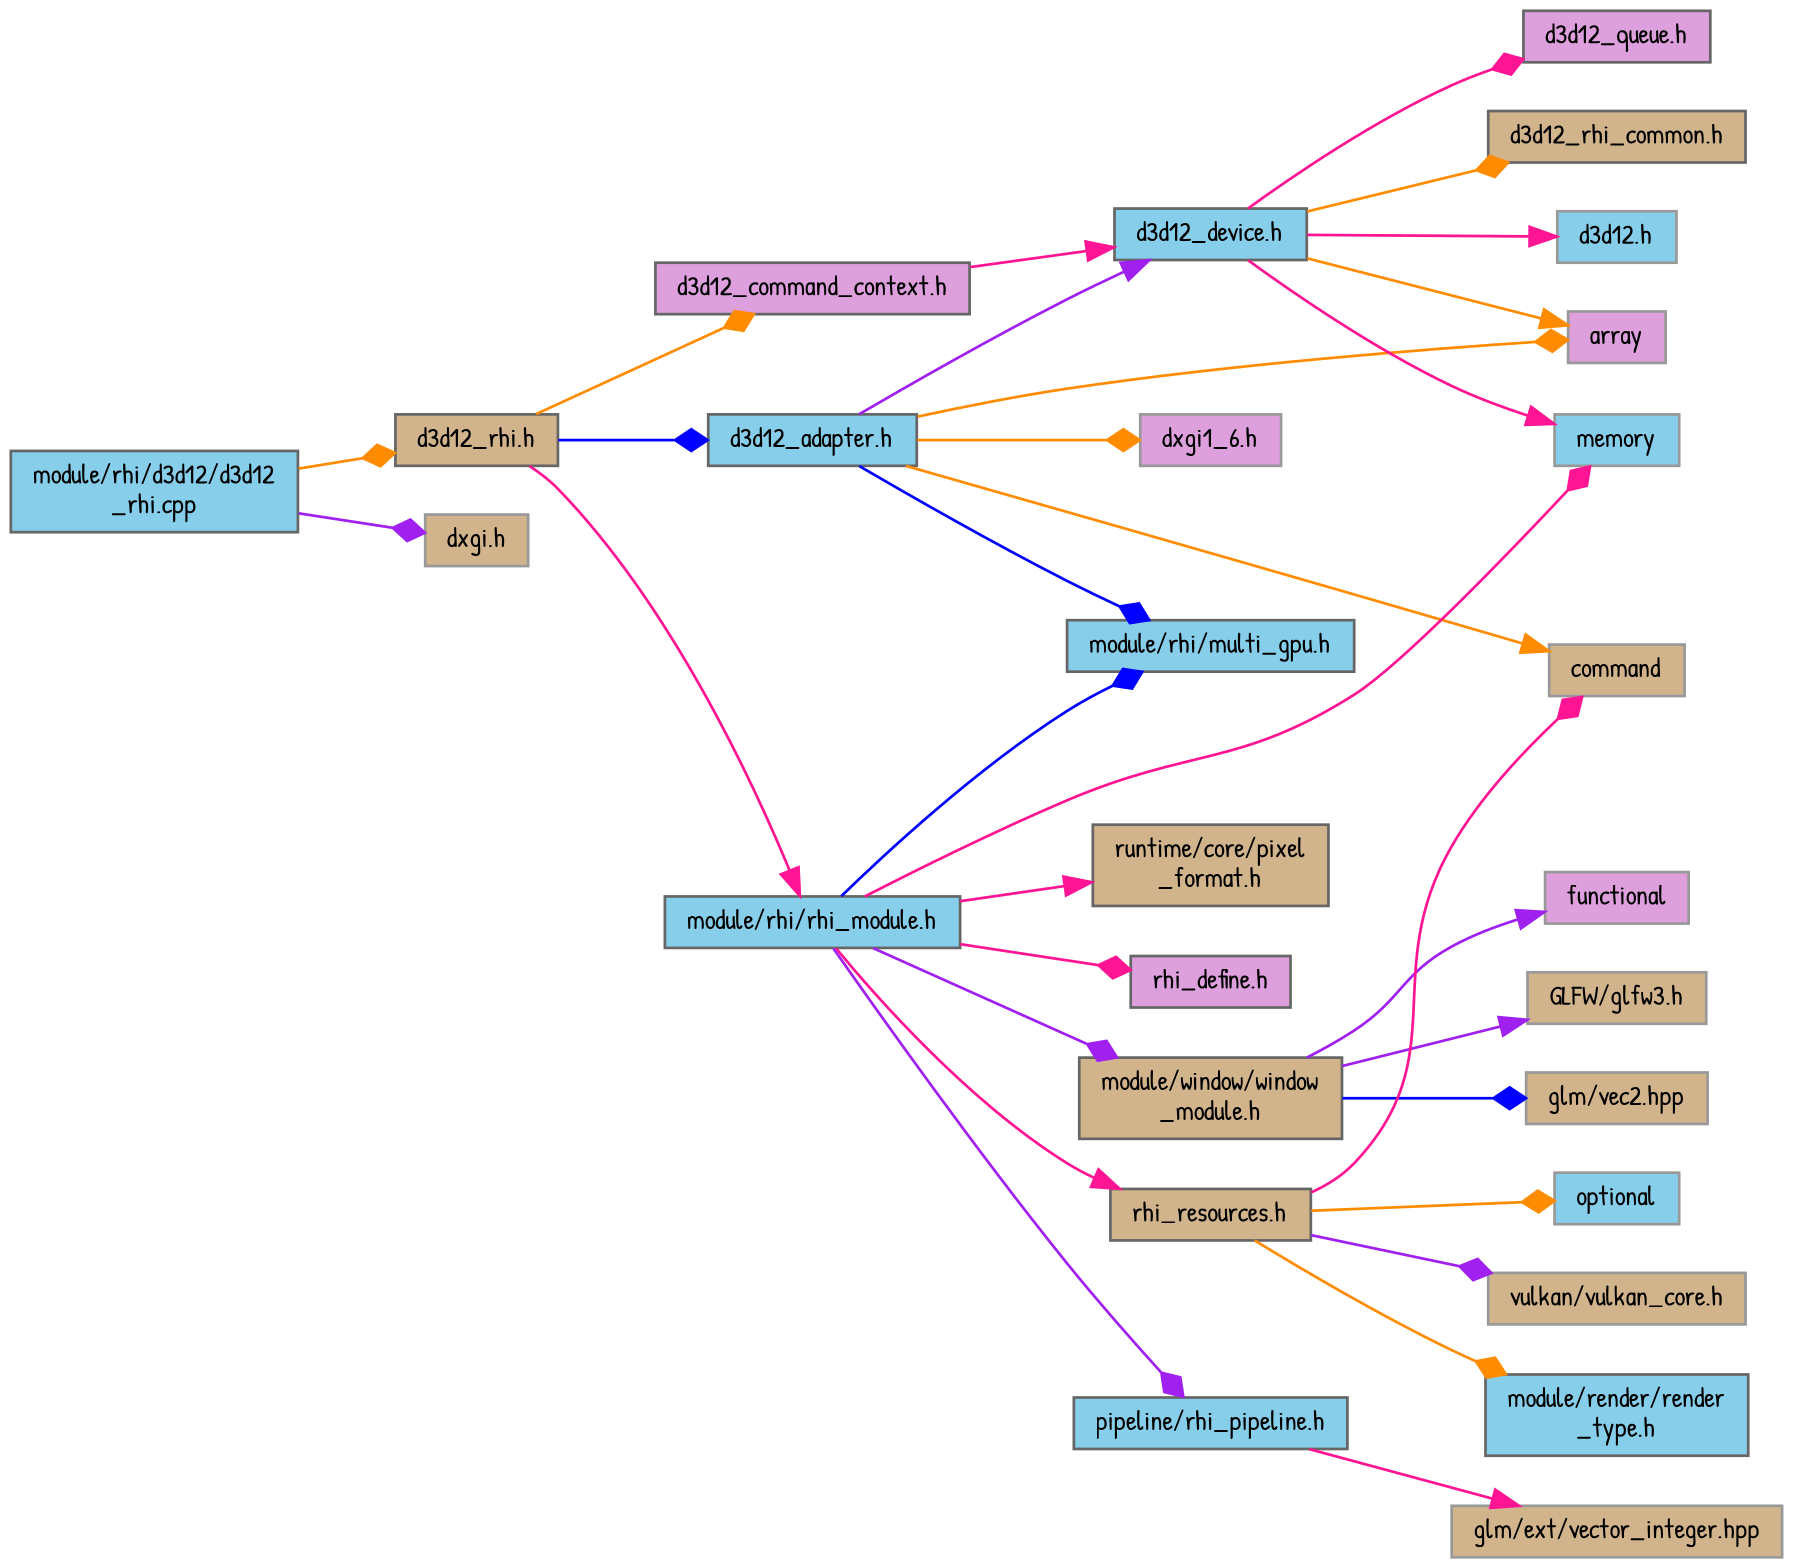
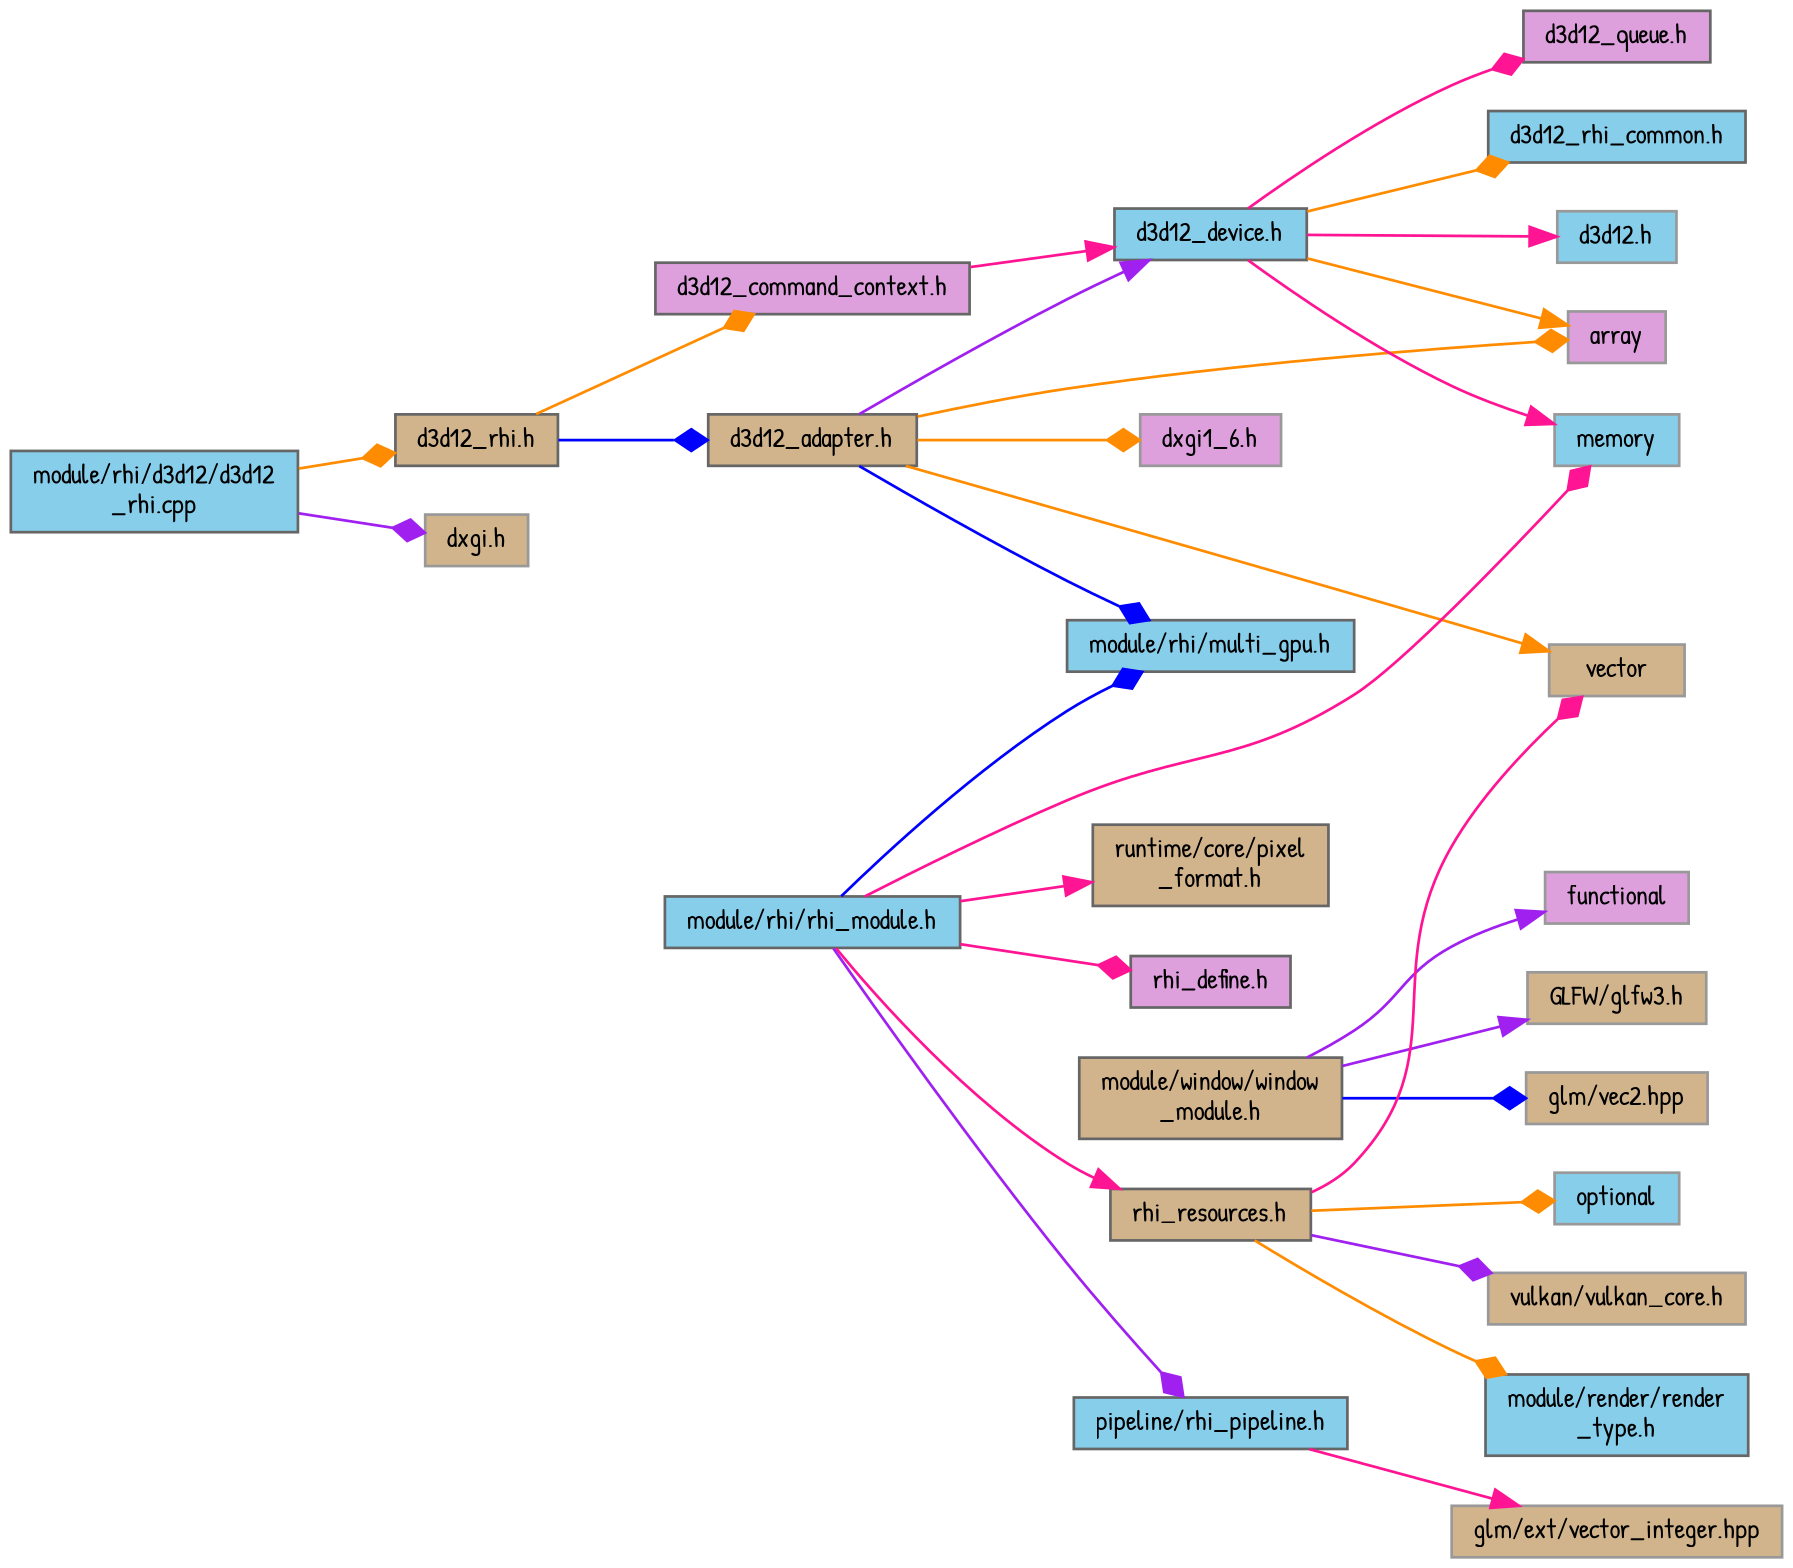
  digraph {
    fontname="Patrick Hand"
    rankdir=LR
    node [color=grey40 fillcolor=skyblue fontname="Patrick Hand" fontsize=10 shape=box style=filled]
    edge [arrowhead=diamond color=deeppink fontname="Patrick Hand" fontsize=10 labelfontname=Helvetica labelfontsize=10 style=solid]
    n1 [color=gray40 fontcolor=black height=0.2 label="module/rhi/d3d12/d3d12\l_rhi.cpp" width=0.4]
    n2 [fillcolor=tan height=0.2 label="d3d12_rhi.h" width=0.4]
    n3 [color=grey60 fillcolor=tan height=0.2 label="dxgi.h" width=0.4]
-   n4 [height=0.2 label="d3d12_adapter.h" width=0.4]
+   n4 [fillcolor=tan height=0.2 label="d3d12_adapter.h" width=0.4]
    n5 [fillcolor=plum height=0.2 label="d3d12_command_context.h" width=0.4]
    n6 [height=0.2 label="module/rhi/rhi_module.h" width=0.4]
-   n7 [color=grey60 fillcolor=tan height=0.2 label=command width=0.4]
+   n7 [color=grey60 fillcolor=tan height=0.2 label=vector width=0.4]
    n8 [color=grey60 fillcolor=plum height=0.2 label=array width=0.4]
    n9 [height=0.2 label="d3d12_device.h" width=0.4]
    n10 [height=0.2 label="module/rhi/multi_gpu.h" width=0.4]
    n11 [color=grey60 fillcolor=plum height=0.2 label="dxgi1_6.h" width=0.4]
    n12 [color=grey60 height=0.2 label=memory width=0.4]
    n13 [fillcolor=tan height=0.2 label="module/window/window\l_module.h" width=0.4]
    n14 [fillcolor=tan height=0.2 label="runtime/core/pixel\l_format.h" width=0.4]
    n15 [fillcolor=plum height=0.2 label="rhi_define.h" width=0.4]
    n16 [fillcolor=tan height=0.2 label="rhi_resources.h" width=0.4]
    n17 [height=0.2 label="pipeline/rhi_pipeline.h" width=0.4]
    n18 [fillcolor=plum height=0.2 label="d3d12_queue.h" width=0.4]
-   n19 [fillcolor=tan height=0.2 label="d3d12_rhi_common.h" width=0.4]
+   n19 [height=0.2 label="d3d12_rhi_common.h" width=0.4]
    n20 [color=grey60 height=0.2 label="d3d12.h" width=0.4]
    n21 [color=grey60 fillcolor=plum height=0.2 label=functional width=0.4]
    n22 [color=grey60 fillcolor=tan height=0.2 label="GLFW/glfw3.h" width=0.4]
    n23 [color=grey60 fillcolor=tan height=0.2 label="glm/vec2.hpp" width=0.4]
    n24 [color=grey60 height=0.2 label=optional width=0.4]
    n25 [color=grey60 fillcolor=tan height=0.2 label="vulkan/vulkan_core.h" width=0.4]
    n26 [height=0.2 label="module/render/render\l_type.h" width=0.4]
    n27 [color=grey60 fillcolor=tan height=0.2 label="glm/ext/vector_integer.hpp" width=0.4]
    n1 -> n2 [color=darkorange]
    n1 -> n3 [color=purple]
    n2 -> n4 [color=blue]
    n2 -> n5 [color=darkorange]
-   n2 -> n6 [arrowhead=normal]
    n4 -> n7 [arrowhead=normal color=darkorange]
    n4 -> n8 [color=darkorange]
    n4 -> n9 [arrowhead=normal color=purple]
    n4 -> n10 [color=blue]
    n4 -> n11 [color=darkorange]
    n5 -> n9 [arrowhead=normal]
    n6 -> n10 [color=blue]
    n6 -> n12
-   n6 -> n13 [color=purple]
    n6 -> n14 [arrowhead=normal]
    n6 -> n15
    n6 -> n16 [arrowhead=normal]
    n6 -> n17 [color=purple]
    n9 -> n8 [arrowhead=normal color=darkorange]
    n9 -> n12 [arrowhead=normal]
    n9 -> n18
    n9 -> n19 [color=darkorange]
    n9 -> n20 [arrowhead=normal]
    n13 -> n21 [arrowhead=normal color=purple]
    n13 -> n22 [arrowhead=normal color=purple]
    n13 -> n23 [color=blue]
    n16 -> n7
    n16 -> n24 [color=darkorange]
    n16 -> n25 [color=purple]
    n16 -> n26 [color=darkorange]
    n17 -> n27 [arrowhead=normal]
  }
